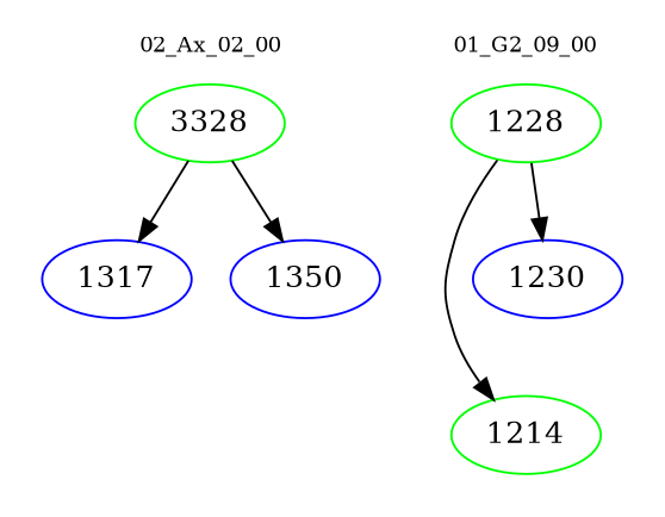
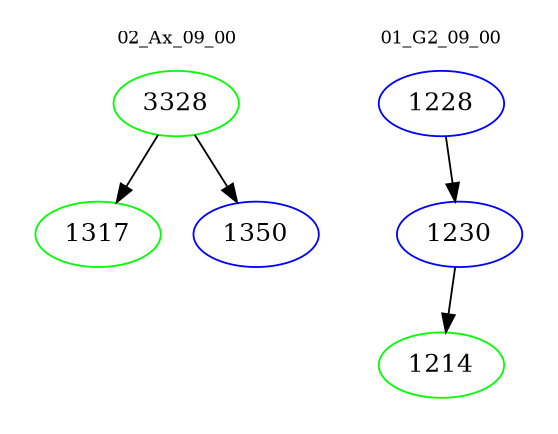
  digraph {
    node [color=green]
    edge [color=black]
    n1 [label=3328]
-   n2 [color=blue label=1317]
+   n2 [label=1317]
    n3 [color=blue label=1350]
-   n4 [label=1228]
+   n4 [color=blue label=1228]
    n5 [label=1214]
    n6 [color=blue label=1230]
    subgraph cluster_1 {
      color=white
      fontsize=10
-     label="02_Ax_02_00"
+     label="02_Ax_09_00"
      n1
      n2
      n3
    }
    subgraph cluster_2 {
      color=white
      fontsize=10
      label="01_G2_09_00"
      n4
      n5
      n6
    }
    n1 -> n2
    n1 -> n3
-   n4 -> n5
+   n6 -> n5
    n4 -> n6
  }
